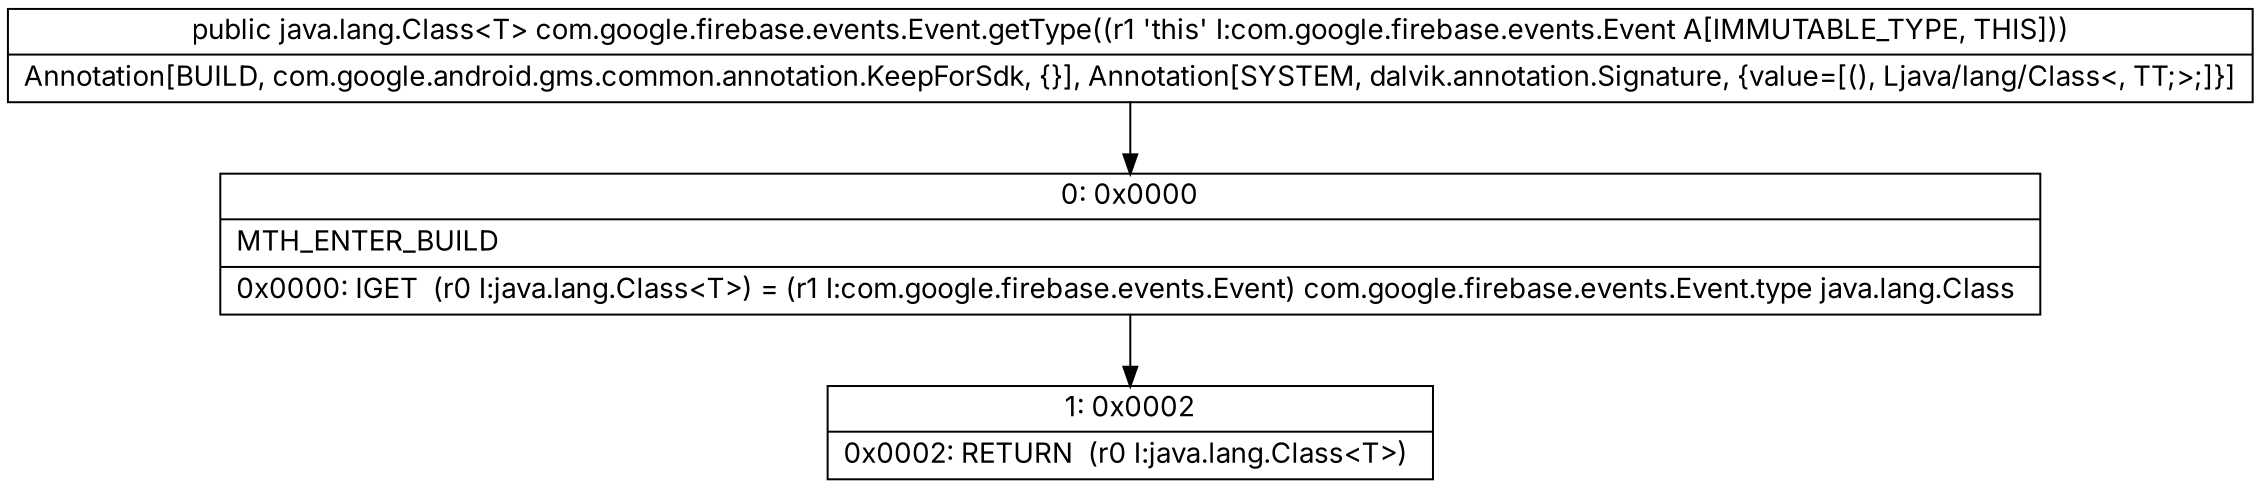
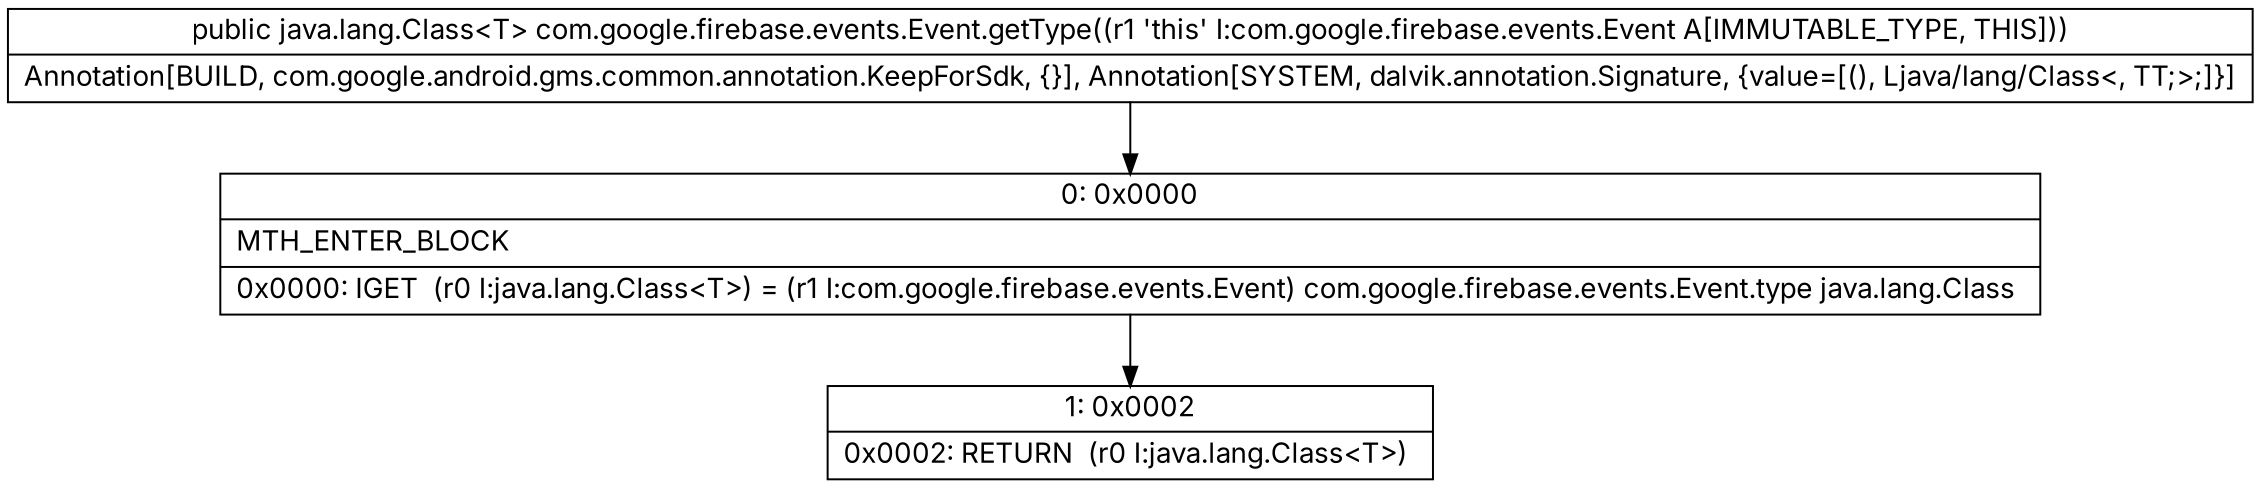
  digraph {
    fontname=Inter
    node [shape=record fontname=Inter]
    edge [fontname=Inter]
-   n1 [label="{0\:\ 0x0000|MTH_ENTER_BUILD\l|0x0000: IGET  (r0 I:java.lang.Class\<T\>) = (r1 I:com.google.firebase.events.Event) com.google.firebase.events.Event.type java.lang.Class \l}"]
+   n1 [label="{0\:\ 0x0000|MTH_ENTER_BLOCK\l|0x0000: IGET  (r0 I:java.lang.Class\<T\>) = (r1 I:com.google.firebase.events.Event) com.google.firebase.events.Event.type java.lang.Class \l}"]
    n2 [label="{1\:\ 0x0002|0x0002: RETURN  (r0 I:java.lang.Class\<T\>) \l}"]
    n3 [label="{public java.lang.Class\<T\> com.google.firebase.events.Event.getType((r1 'this' I:com.google.firebase.events.Event A[IMMUTABLE_TYPE, THIS]))  | Annotation[BUILD, com.google.android.gms.common.annotation.KeepForSdk, \{\}], Annotation[SYSTEM, dalvik.annotation.Signature, \{value=[(), Ljava\/lang\/Class\<, TT;\>;]\}]\l}"]
    n1 -> n2
    n3 -> n1
  }
